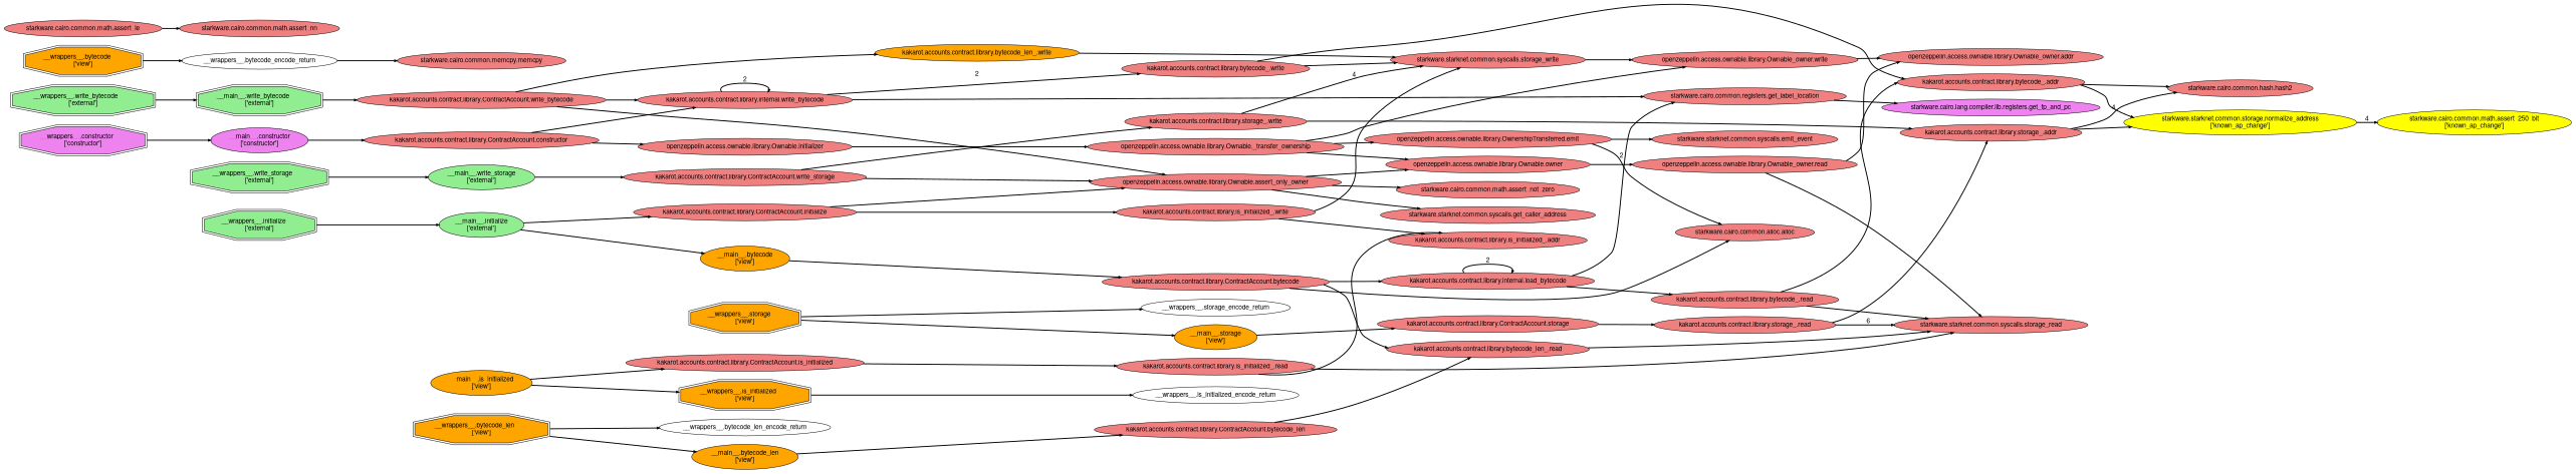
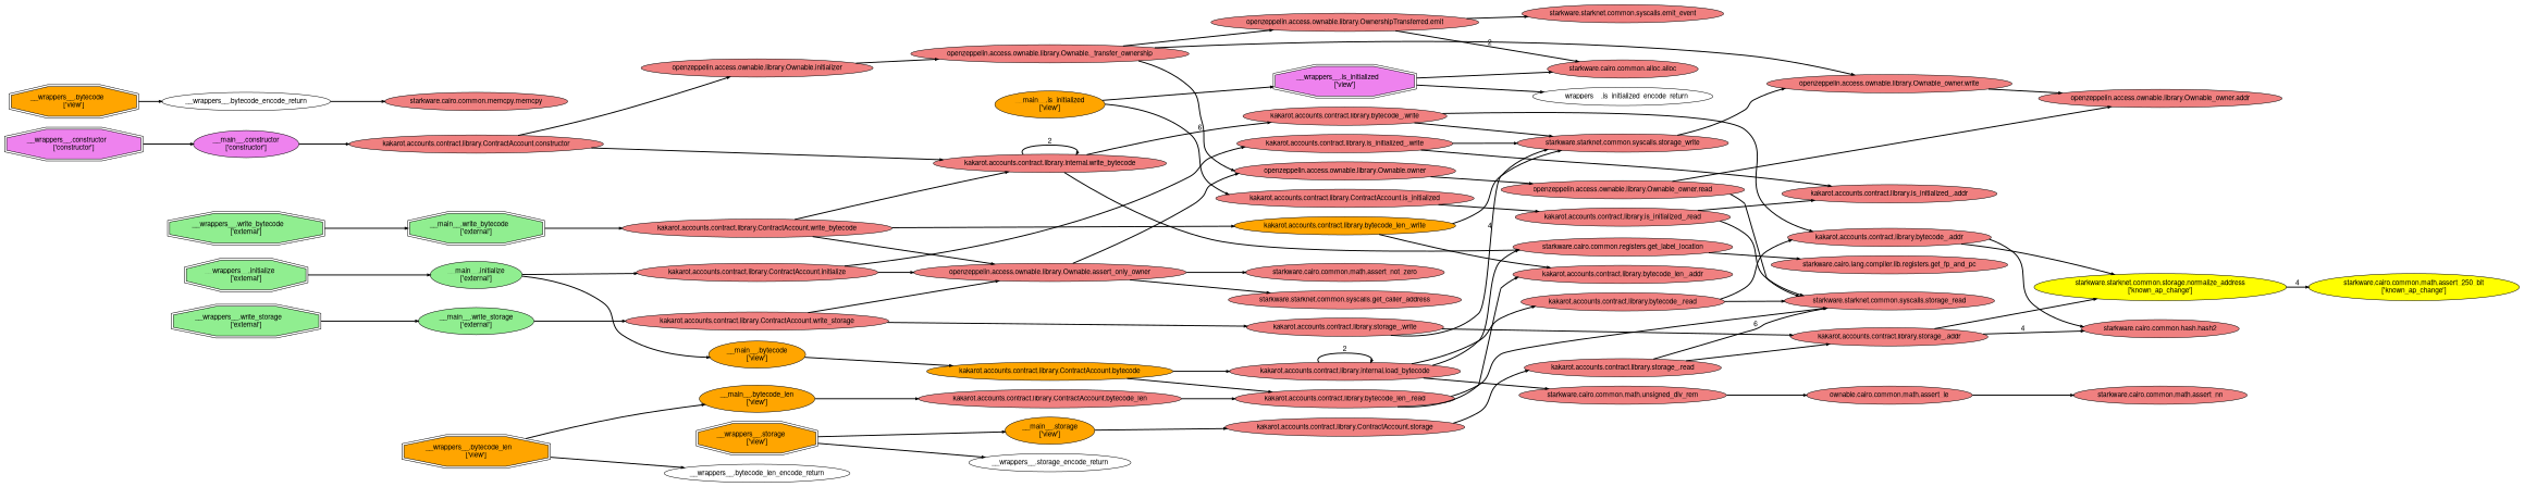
  digraph {
    fontname="Helvetica,Arial,sans-serif"
    fontsize=20
    newrank=true
    rankdir=LR
    node [fillcolor=lightcoral fontname="Helvetica,Arial,sans-serif" pencolor="#00000044" shape=oval style=filled]
    edge [arrowsize=0.5 fontname="Helvetica,Arial,sans-serif" labeldistance=3 labelfontcolor="#00000080" penwidth=2]
    n1 [label="starkware.cairo.common.alloc.alloc"]
    n2 [label="starkware.cairo.common.hash.hash2"]
    n3 [label="starkware.cairo.common.memcpy.memcpy"]
-   n4 [fillcolor=violet label="starkware.cairo.lang.compiler.lib.registers.get_fp_and_pc"]
+   n4 [label="starkware.cairo.lang.compiler.lib.registers.get_fp_and_pc"]
    n5 [label="starkware.cairo.common.math.assert_not_zero"]
    n6 [label="starkware.cairo.common.math.assert_nn"]
-   n7 [label="starkware.cairo.common.math.assert_le"]
+   n7 [label="ownable.cairo.common.math.assert_le"]
    n8 [fillcolor=yellow label="starkware.cairo.common.math.assert_250_bit\l['known_ap_change']"]
+   n9 [label="starkware.cairo.common.math.unsigned_div_rem"]
    n10 [fillcolor=yellow label="starkware.starknet.common.storage.normalize_address\l['known_ap_change']"]
    n11 [label="starkware.starknet.common.syscalls.get_caller_address"]
    n12 [label="starkware.starknet.common.syscalls.storage_read"]
    n13 [label="starkware.starknet.common.syscalls.storage_write"]
    n14 [label="openzeppelin.access.ownable.library.Ownable_owner.write"]
    n15 [label="starkware.starknet.common.syscalls.emit_event"]
    n16 [label="starkware.cairo.common.registers.get_label_location"]
    n17 [label="openzeppelin.access.ownable.library.OwnershipTransferred.emit"]
    n18 [label="openzeppelin.access.ownable.library.Ownable_owner.addr"]
    n19 [label="openzeppelin.access.ownable.library.Ownable_owner.read"]
    n20 [label="openzeppelin.access.ownable.library.Ownable.initializer"]
    n21 [label="openzeppelin.access.ownable.library.Ownable._transfer_ownership"]
    n22 [label="openzeppelin.access.ownable.library.Ownable.owner"]
    n23 [label="openzeppelin.access.ownable.library.Ownable.assert_only_owner"]
    n24 [label="kakarot.accounts.contract.library.bytecode_.addr"]
    n25 [label="kakarot.accounts.contract.library.bytecode_.read"]
    n26 [label="kakarot.accounts.contract.library.bytecode_.write"]
+   n27 [label="kakarot.accounts.contract.library.bytecode_len_.addr"]
    n28 [label="kakarot.accounts.contract.library.bytecode_len_.read"]
    n29 [fillcolor=orange label="kakarot.accounts.contract.library.bytecode_len_.write"]
    n30 [label="kakarot.accounts.contract.library.storage_.addr"]
    n31 [label="kakarot.accounts.contract.library.storage_.read"]
    n32 [label="kakarot.accounts.contract.library.storage_.write"]
    n33 [label="kakarot.accounts.contract.library.is_initialized_.addr"]
    n34 [label="kakarot.accounts.contract.library.is_initialized_.read"]
    n35 [label="kakarot.accounts.contract.library.is_initialized_.write"]
    n36 [label="kakarot.accounts.contract.library.ContractAccount.constructor"]
    n37 [label="kakarot.accounts.contract.library.internal.write_bytecode"]
    n38 [label="kakarot.accounts.contract.library.ContractAccount.write_bytecode"]
    n39 [label="kakarot.accounts.contract.library.ContractAccount.bytecode_len"]
-   n40 [label="kakarot.accounts.contract.library.ContractAccount.bytecode"]
+   n40 [fillcolor=orange label="kakarot.accounts.contract.library.ContractAccount.bytecode"]
    n41 [label="kakarot.accounts.contract.library.internal.load_bytecode"]
    n42 [label="kakarot.accounts.contract.library.ContractAccount.storage"]
    n43 [label="kakarot.accounts.contract.library.ContractAccount.write_storage"]
    n44 [label="kakarot.accounts.contract.library.ContractAccount.is_initialized"]
    n45 [label="kakarot.accounts.contract.library.ContractAccount.initialize"]
    n46 [fillcolor=violet label="__main__.constructor\l['constructor']"]
    n47 [fillcolor=violet label="__wrappers__.constructor\l['constructor']" shape=doubleoctagon]
    n48 [fillcolor=lightgreen label="__main__.write_bytecode\l['external']" shape=doubleoctagon]
    n49 [fillcolor=lightgreen label="__wrappers__.write_bytecode\l['external']" shape=doubleoctagon]
    n50 [fillcolor=orange label="__main__.bytecode\l['view']"]
    n51 [fillcolor=white label="__wrappers__.bytecode_encode_return" style=solid]
    n52 [fillcolor=orange label="__wrappers__.bytecode\l['view']" shape=doubleoctagon]
    n53 [fillcolor=orange label="__main__.bytecode_len\l['view']"]
    n54 [fillcolor=white label="__wrappers__.bytecode_len_encode_return" style=solid]
    n55 [fillcolor=orange label="__wrappers__.bytecode_len\l['view']" shape=doubleoctagon]
    n56 [fillcolor=lightgreen label="__main__.write_storage\l['external']"]
    n57 [fillcolor=lightgreen label="__wrappers__.write_storage\l['external']" shape=doubleoctagon]
    n58 [fillcolor=orange label="__main__.storage\l['view']"]
    n59 [fillcolor=white label="__wrappers__.storage_encode_return" style=solid]
    n60 [fillcolor=orange label="__wrappers__.storage\l['view']" shape=doubleoctagon]
    n61 [fillcolor=lightgreen label="__main__.initialize\l['external']"]
    n62 [fillcolor=lightgreen label="__wrappers__.initialize\l['external']" shape=doubleoctagon]
    n63 [fillcolor=orange label="__main__.is_initialized\l['view']"]
-   n64 [fillcolor=orange label="__wrappers__.is_initialized\l['view']" shape=doubleoctagon]
+   n64 [fillcolor=violet label="__wrappers__.is_initialized\l['view']" shape=doubleoctagon]
    n65 [fillcolor=white label="__wrappers__.is_initialized_encode_return" style=solid]
    n7 -> n6
+   n9 -> n7
    n10 -> n8 [label=4]
    n13 -> n14
    n14 -> n18
    n16 -> n4
    n17 -> n1 [label=2]
    n17 -> n15
    n19 -> n12
    n19 -> n18
    n20 -> n21
    n21 -> n14
    n21 -> n17
    n21 -> n22
    n22 -> n19
    n23 -> n5
    n23 -> n11
    n23 -> n22
    n24 -> n2
    n24 -> n10
    n25 -> n12
    n25 -> n24
    n26 -> n13
    n26 -> n24
    n28 -> n12
+   n28 -> n27
    n29 -> n13
+   n29 -> n27
    n30 -> n2 [label=4]
    n30 -> n10
    n31 -> n12 [label=6]
    n31 -> n30
    n32 -> n13 [label=4]
    n32 -> n30
    n34 -> n12
    n34 -> n33
    n35 -> n13
    n35 -> n33
    n36 -> n20
    n36 -> n37
    n37 -> n16
-   n37 -> n26 [label=2]
+   n37 -> n26 [label=6]
    n37 -> n37 [label=2]
    n38 -> n23
    n38 -> n29
    n38 -> n37
    n39 -> n28
-   n40 -> n1
+   n64 -> n1
    n40 -> n28
    n40 -> n41
+   n41 -> n9
    n41 -> n16
    n41 -> n25
    n41 -> n41 [label=2]
    n42 -> n31
    n43 -> n23
    n43 -> n32
    n44 -> n34
    n45 -> n23
    n45 -> n35
    n46 -> n36
    n47 -> n46
    n48 -> n38
    n49 -> n48
    n50 -> n40
    n51 -> n3
    n52 -> n51
    n53 -> n39
    n55 -> n53
    n55 -> n54
    n56 -> n43
    n57 -> n56
    n58 -> n42
    n60 -> n58
    n60 -> n59
    n61 -> n45
    n61 -> n50
    n62 -> n61
    n63 -> n44
    n63 -> n64
    n64 -> n65
  }
